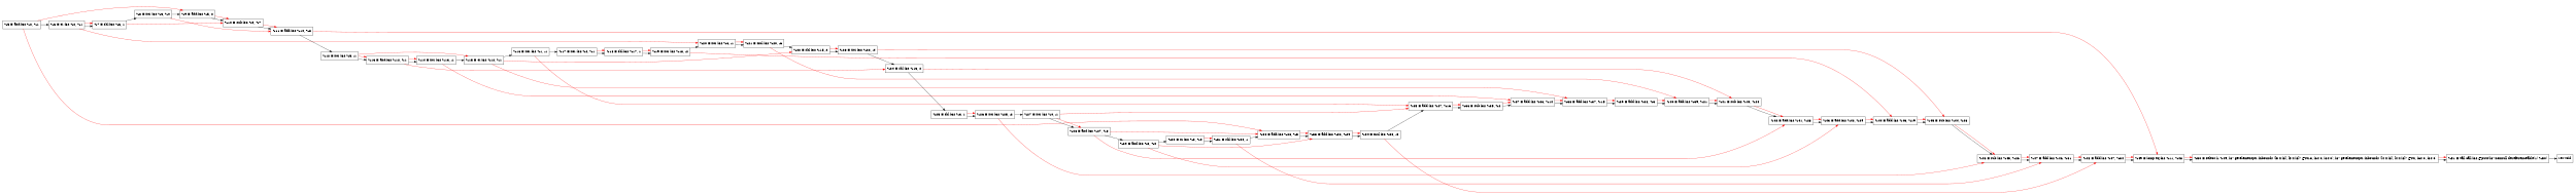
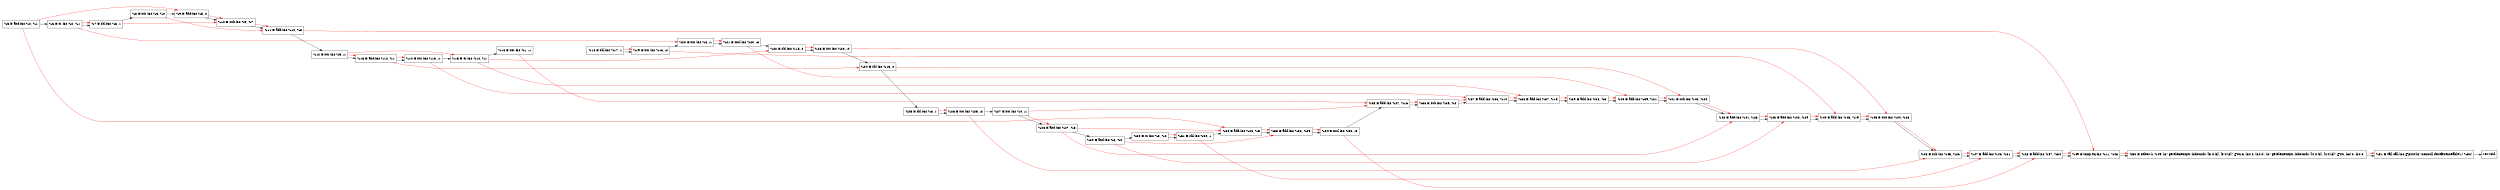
  digraph {
    rankdir=LR
    node [shape=record]
    edge [color=red]
    n1 [label="  %5 = and i32 %2, %1"]
    n2 [label="  %6 = or i32 %2, %1"]
    n3 [label="  %9 = add i32 %5, 2"]
    n4 [label="%38 = add i32 %28, %5"]
    n5 [label="  %7 = shl i32 %6, 1"]
    n6 [label="  %20 = xor i32 %6, -1"]
    n7 [label="  %10 = sub i32 %9, %7"]
    n8 [label="  %33 = add i32 %32, %29"]
    n9 [label="  %8 = xor i32 %3, %0"]
    n10 [label="  %21 = mul i32 %20, -6"]
    n11 [label="  %11 = add i32 %10, %8"]
    n12 [label="%12 = xor i32 %5, -1"]
    n13 [label="  %49 = icmp eq i32 %11, %48"]
    n14 [label="  %13 = and i32 %12, %1"]
    n15 [label="  %15 = or i32 %12, %1"]
    n16 [label="  %50 = select i1 %49, i8* getelementptr inbounds ([5 x i8], [5 x i8]* @str.3, i64 0, i64 0), i8* getelementptr inbounds ([4 x i8], [4 x i8]* @str, i64 0, i64 0)"]
    n17 [label="  %14 = xor i32 %13, -1"]
    n18 [label="  %24 = shl i32 %13, 2"]
    n19 [label="  %16 = xor i32 %1, -1"]
    n20 [label="  %22 = shl i32 %15, 2"]
    n21 [label="  %38 = add i32 %37, %15"]
    n22 [label="  %37 = add i32 %36, %14"]
    n23 [label="  %25 = shl i32 %3, 1"]
    n24 [label="  %41 = sub i32 %40, %24"]
-   n25 [label="  %17 = xor i32 %2, %1"]
    n26 [label="  %35 = add i32 %27, %16"]
    n27 [label="  %23 = xor i32 %22, -4"]
    n28 [label="  %39 = add i32 %38, %3"]
    n29 [label="  %18 = shl i32 %17, 1"]
    n30 [label="  %36 = sub i32 %35, %2"]
    n31 [label="  %19 = xor i32 %18, -2"]
    n32 [label="  %44 = add i32 %43, %19"]
    n33 [label="  %45 = sub i32 %44, %23"]
    n34 [label="  %40 = add i32 %39, %21"]
    n35 [label="  %46 = sub i32 %45, %26"]
    n36 [label="  %26 = xor i32 %25, -2"]
    n37 [label="  %42 = add i32 %41, %28"]
    n38 [label="  %27 = xor i32 %0, -1"]
    n39 [label="  %28 = and i32 %27, %3"]
    n40 [label="  %47 = add i32 %46, %31"]
    n41 [label="  %29 = and i32 %3, %0"]
    n42 [label="  %30 = or i32 %3, %0"]
    n43 [label="  %43 = add i32 %42, %29"]
    n44 [label="  %31 = shl i32 %30, 1"]
    n45 [label="  %34 = mul i32 %33, -5"]
    n46 [label="  %48 = add i32 %47, %34"]
    n47 [label="  %51 = tail call i32 @puts(i8* nonnull dereferenceable(1) %50)"]
    n48 [label="  ret void"]
    n1 -> n2 [color=""]
    n1 -> n3
    n1 -> n4
    n2 -> n5 [color=""]
    n2 -> n5
    n2 -> n6
    n3 -> n7 [color=""]
    n3 -> n7
    n4 -> n8 [color=""]
    n4 -> n8
    n5 -> n7
    n5 -> n9 [color=""]
    n6 -> n10 [color=""]
    n6 -> n10
    n7 -> n11 [color=""]
    n7 -> n11
    n8 -> n45 [color=""]
    n8 -> n45
    n9 -> n3 [color=""]
    n9 -> n11
    n10 -> n20 [color=""]
    n10 -> n34
    n11 -> n12 [color=""]
    n11 -> n13
    n12 -> n14 [color=""]
    n12 -> n14
    n12 -> n15
    n13 -> n16 [color=""]
    n13 -> n16
    n14 -> n17 [color=""]
    n14 -> n17
    n14 -> n18
    n15 -> n19 [color=""]
    n15 -> n20
    n15 -> n21
    n16 -> n47 [color=""]
    n16 -> n47
    n17 -> n15 [color=""]
    n17 -> n22
    n18 -> n23 [color=""]
    n18 -> n24
-   n19 -> n25 [color=""]
    n19 -> n26
    n20 -> n27 [color=""]
    n20 -> n27
    n21 -> n28 [color=""]
    n21 -> n28
    n22 -> n21 [color=""]
    n22 -> n21
    n23 -> n36 [color=""]
    n23 -> n36
    n24 -> n37 [color=""]
    n24 -> n37
-   n25 -> n29 [color=""]
-   n25 -> n29
    n26 -> n30 [color=""]
    n26 -> n30
    n27 -> n18 [color=""]
    n27 -> n33
    n28 -> n34 [color=""]
    n28 -> n34
    n29 -> n31 [color=""]
    n29 -> n31
    n30 -> n22 [color=""]
    n30 -> n22
    n31 -> n6 [color=""]
    n31 -> n32
    n32 -> n33 [color=""]
    n32 -> n33
    n33 -> n35 [color=""]
    n33 -> n35
    n34 -> n24 [color=""]
    n34 -> n24
    n35 -> n40 [color=""]
    n35 -> n40
    n36 -> n35
    n36 -> n38 [color=""]
    n37 -> n43 [color=""]
    n37 -> n43
    n38 -> n26
    n38 -> n39 [color=""]
    n38 -> n39
    n39 -> n4
    n39 -> n37
    n39 -> n41 [color=""]
    n40 -> n46 [color=""]
    n40 -> n46
    n41 -> n8
    n41 -> n42 [color=""]
    n41 -> n43
    n42 -> n44 [color=""]
    n42 -> n44
    n43 -> n32 [color=""]
    n43 -> n32
    n44 -> n4 [color=""]
    n44 -> n40
    n45 -> n26 [color=""]
    n45 -> n46
    n46 -> n13 [color=""]
    n46 -> n13
    n47 -> n48 [color=""]
  }
